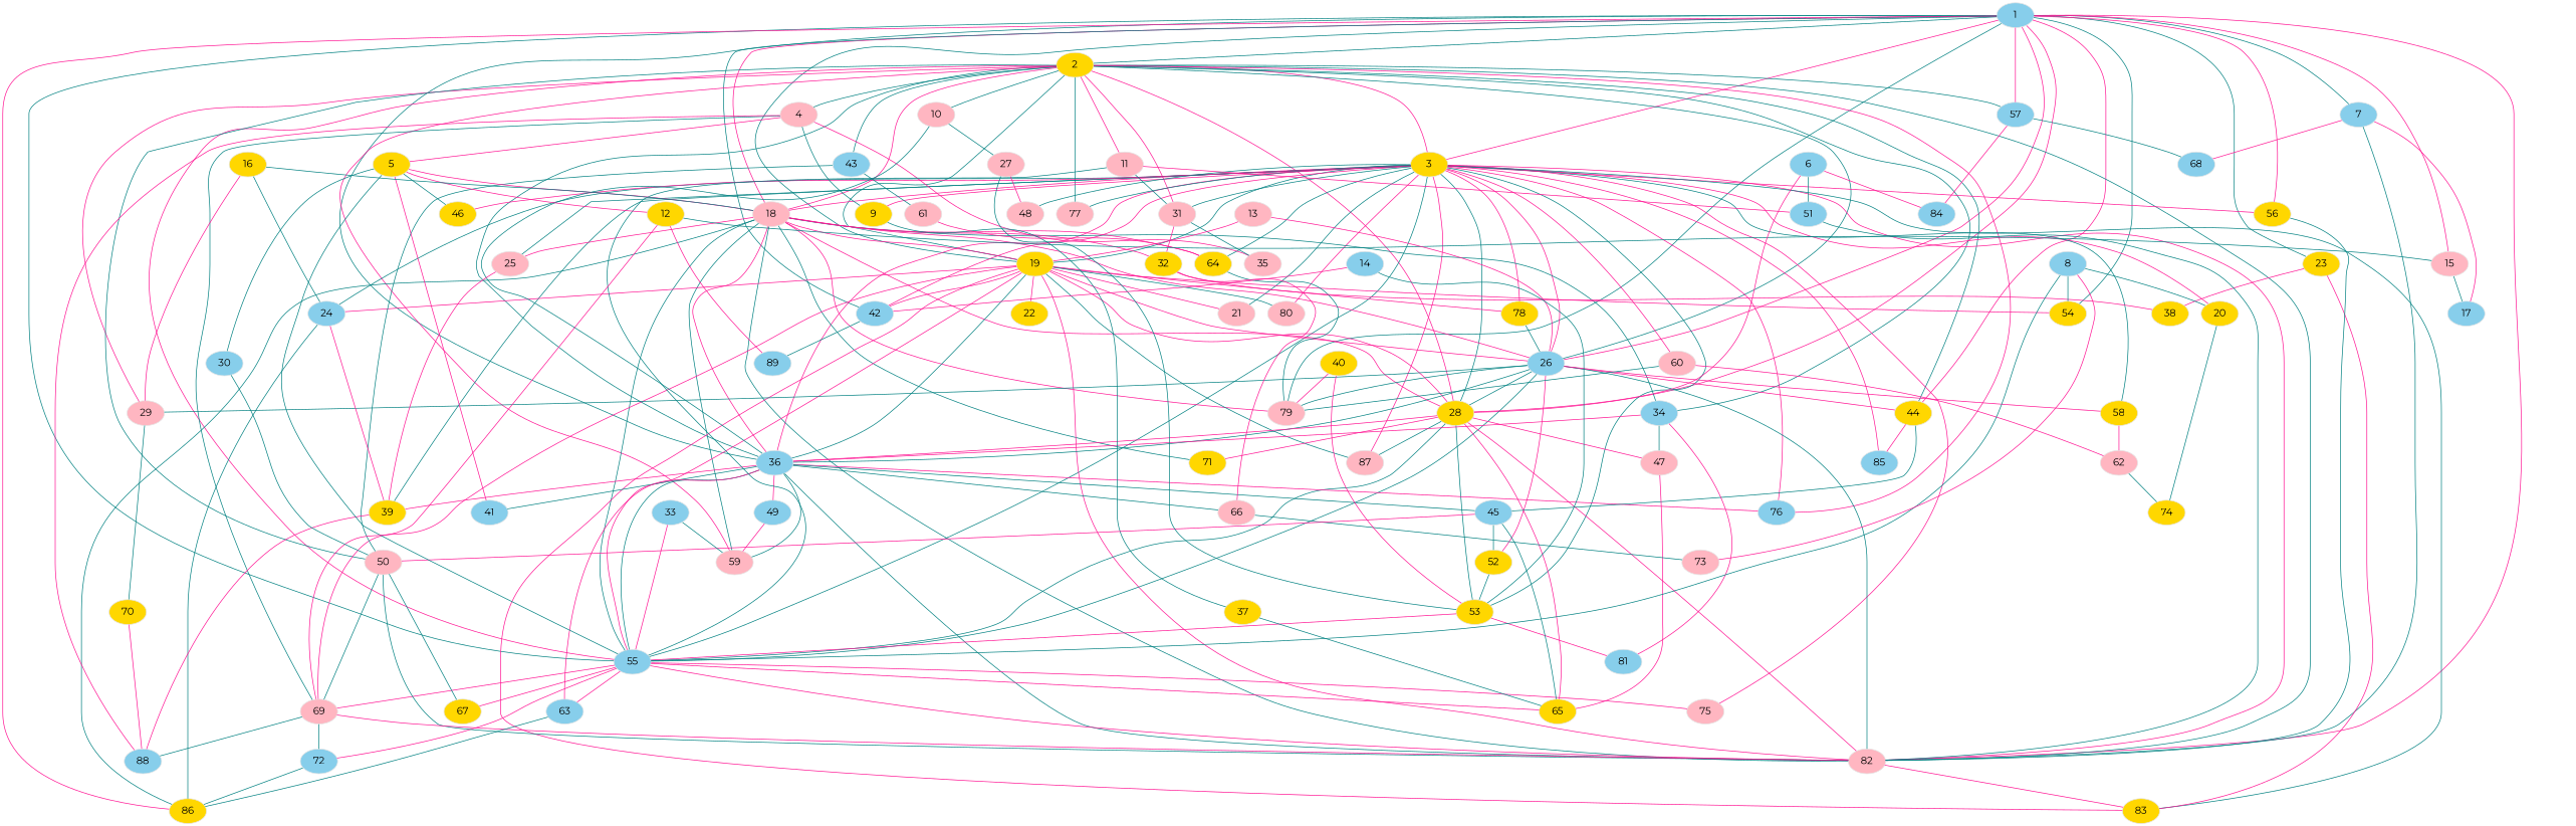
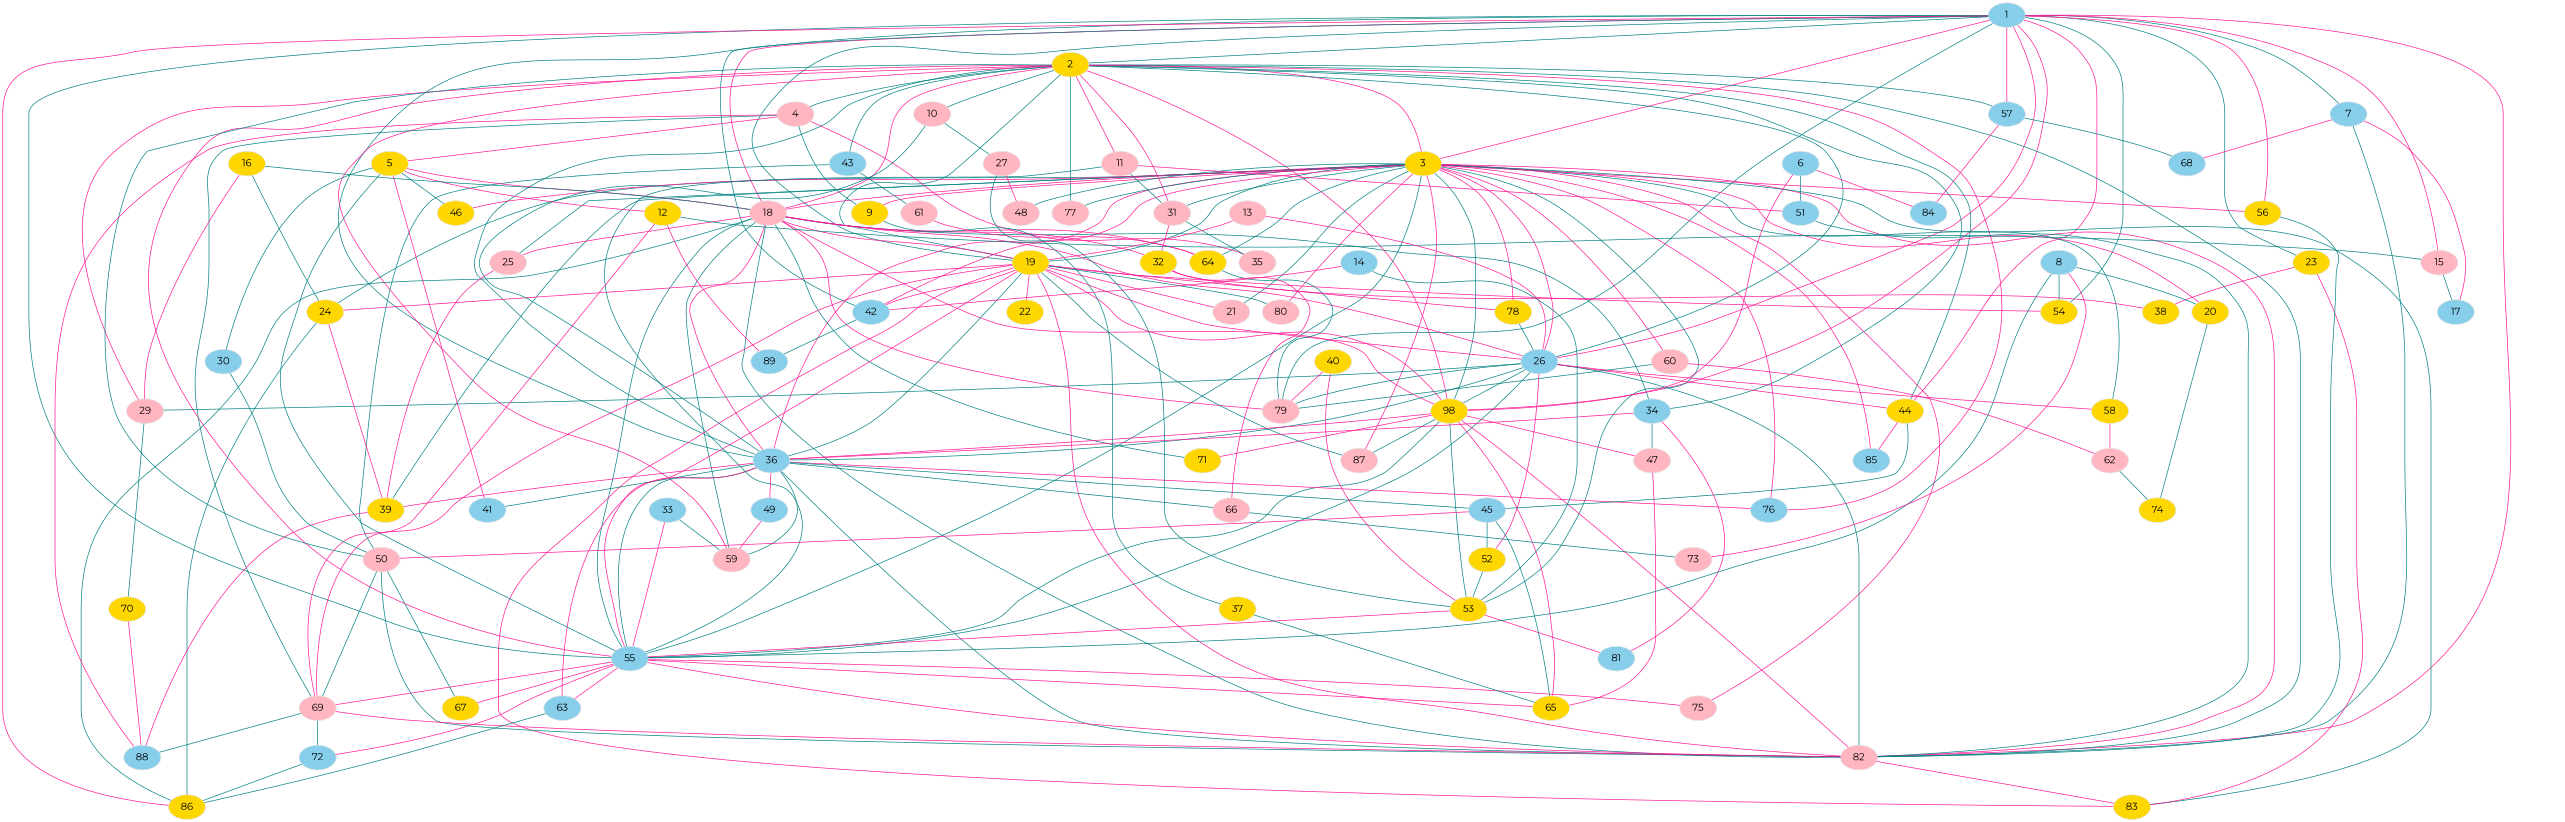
  graph {
    fontname=Montserrat
    node [color=gray90 fillcolor=gold fontname=Montserrat style=filled]
    edge [color=deeppink fontname=Montserrat weight=1.0]
    1 [fillcolor=skyblue]
    2
    3
    7 [fillcolor=skyblue]
    15 [fillcolor=lightpink]
    18 [fillcolor=lightpink]
    19
    23
    26 [fillcolor=skyblue]
-   28
+   28 [label=98]
    36 [fillcolor=skyblue]
    42 [fillcolor=skyblue]
    44
    54
    55 [fillcolor=skyblue]
    56
    57 [fillcolor=skyblue]
    79 [fillcolor=lightpink]
    82 [fillcolor=lightpink]
    86
    4 [fillcolor=lightpink]
    10 [fillcolor=lightpink]
    11 [fillcolor=lightpink]
    29 [fillcolor=lightpink]
    31 [fillcolor=lightpink]
    34 [fillcolor=skyblue]
    43 [fillcolor=skyblue]
    50 [fillcolor=lightpink]
    59 [fillcolor=lightpink]
    76 [fillcolor=skyblue]
    77 [fillcolor=lightpink]
    9
    20
    21 [fillcolor=lightpink]
-   24 [fillcolor=skyblue]
+   24
    25 [fillcolor=lightpink]
    39
    46
    48 [fillcolor=lightpink]
    53
    58
    60 [fillcolor=lightpink]
    64
    75 [fillcolor=lightpink]
    78
    80 [fillcolor=lightpink]
    83
    85 [fillcolor=skyblue]
    87 [fillcolor=lightpink]
    17 [fillcolor=skyblue]
    68 [fillcolor=skyblue]
    32
    71
    69 [fillcolor=lightpink]
    22
    38
    52
    47 [fillcolor=lightpink]
    65
    41 [fillcolor=skyblue]
    66 [fillcolor=lightpink]
    45 [fillcolor=skyblue]
    49 [fillcolor=skyblue]
    63 [fillcolor=skyblue]
    89 [fillcolor=skyblue]
    67
    72 [fillcolor=skyblue]
    84 [fillcolor=skyblue]
    5
    35 [fillcolor=lightpink]
    88 [fillcolor=skyblue]
    27 [fillcolor=lightpink]
    51 [fillcolor=skyblue]
    70
    81 [fillcolor=skyblue]
    61 [fillcolor=lightpink]
    37
    74
    62 [fillcolor=lightpink]
    12
    30 [fillcolor=skyblue]
    6 [fillcolor=skyblue]
    8 [fillcolor=skyblue]
    73 [fillcolor=lightpink]
    13 [fillcolor=lightpink]
    14 [fillcolor=skyblue]
    16
    33 [fillcolor=skyblue]
    40
    1 -- 2 [color=teal]
    1 -- 3
    1 -- 7 [color=teal]
    1 -- 15
    1 -- 18
    1 -- 19 [color=teal]
    1 -- 23 [color=teal]
    1 -- 26
    1 -- 28
    1 -- 36 [color=teal]
    1 -- 42 [color=teal]
    1 -- 44
    1 -- 54 [color=teal]
    1 -- 55 [color=teal]
    1 -- 56
    1 -- 57
    1 -- 79 [color=teal]
    1 -- 82
    1 -- 86
    2 -- 3
    2 -- 18
    2 -- 19 [color=teal]
    2 -- 26 [color=teal weight=2.0]
    2 -- 28
    2 -- 36 [color=teal]
    2 -- 44 [color=teal]
    2 -- 55 [weight=2.0]
    2 -- 57 [color=teal]
    2 -- 82 [color=teal]
    2 -- 4 [color=teal]
    2 -- 10 [color=teal]
    2 -- 11
    2 -- 29
    2 -- 31
    2 -- 34 [color=teal]
    2 -- 43 [color=teal]
    2 -- 50 [color=teal]
    2 -- 59
    2 -- 76
    2 -- 77 [color=teal weight=2.0]
    3 -- 18 [weight=2.0]
    3 -- 19 [color=teal]
    3 -- 26
    3 -- 28 [color=teal]
    3 -- 36
    3 -- 42
    3 -- 55 [color=teal]
    3 -- 56
    3 -- 82
    3 -- 31 [color=teal]
    3 -- 76
    3 -- 77 [color=teal]
    3 -- 9
    3 -- 20
    3 -- 21 [color=teal]
    3 -- 24 [color=teal]
    3 -- 25 [color=teal]
    3 -- 39 [color=teal]
    3 -- 46
    3 -- 48 [color=teal weight=2.0]
    3 -- 53 [color=teal]
    3 -- 58 [color=teal]
    3 -- 60
    3 -- 64 [color=teal]
    3 -- 75
    3 -- 78
    3 -- 80
    3 -- 83 [color=teal]
    3 -- 85
    3 -- 87
    7 -- 82 [color=teal]
    7 -- 17
    7 -- 68
    15 -- 17 [color=teal]
    18 -- 19 [weight=2.0]
    18 -- 26
    18 -- 28 [weight=2.0]
    18 -- 36 [weight=2.0]
    18 -- 55 [color=teal]
    18 -- 79
    18 -- 82 [color=teal]
    18 -- 86 [color=teal]
    18 -- 34 [color=teal]
    18 -- 59 [color=teal]
    18 -- 25
    18 -- 64
    18 -- 32
    18 -- 71 [color=teal]
    19 -- 26
    19 -- 28
    19 -- 36 [color=teal]
    19 -- 42
    19 -- 54
    19 -- 55
    19 -- 82
    19 -- 21
    19 -- 24
    19 -- 78
    19 -- 80 [color=teal]
    19 -- 83
    19 -- 87 [color=teal]
    19 -- 69
    19 -- 22
    23 -- 83
    23 -- 38
    26 -- 28 [color=teal]
    26 -- 36 [color=teal]
    26 -- 44
    26 -- 55 [color=teal]
    26 -- 79 [color=teal]
    26 -- 82 [color=teal weight=2.0]
    26 -- 29 [color=teal]
    26 -- 58
    26 -- 52
    28 -- 36
    28 -- 55 [color=teal]
    28 -- 82
    28 -- 53 [color=teal]
    28 -- 87 [color=teal]
    28 -- 71
    28 -- 47
    28 -- 65
    36 -- 55 [color=teal]
    36 -- 82 [color=teal]
    36 -- 59 [color=teal]
    36 -- 76
    36 -- 39
    36 -- 41 [color=teal]
    36 -- 66 [color=teal]
    36 -- 45 [color=teal]
    36 -- 49
    36 -- 63
    42 -- 89 [color=teal]
    44 -- 85
    44 -- 45 [color=teal]
    55 -- 82
    55 -- 75
    55 -- 69
    55 -- 65
    55 -- 63
    55 -- 67
    55 -- 72
    56 -- 82 [color=teal]
    57 -- 68 [color=teal]
    57 -- 84
    82 -- 83
    4 -- 9 [color=teal]
    4 -- 69 [color=teal]
    4 -- 5
    4 -- 35
    4 -- 88
    10 -- 36 [color=teal]
    10 -- 27 [color=teal]
    11 -- 55 [color=teal]
    11 -- 31 [color=teal]
    11 -- 51
    29 -- 70 [color=teal]
    31 -- 32
    31 -- 35 [color=teal]
    34 -- 36
    34 -- 47 [color=teal]
    34 -- 81
    43 -- 50 [color=teal]
    43 -- 61 [color=teal]
    50 -- 82 [color=teal]
    50 -- 69 [color=teal]
    50 -- 67 [color=teal]
    9 -- 37 [color=teal]
    20 -- 74 [color=teal]
    24 -- 86 [color=teal]
    24 -- 39
    25 -- 39
    39 -- 88
    53 -- 55
    53 -- 81
    58 -- 62
    60 -- 79 [color=teal]
    60 -- 62
    64 -- 79 [color=teal]
    78 -- 26 [color=teal]
    32 -- 38
    32 -- 66
    69 -- 82
    69 -- 72 [color=teal]
    69 -- 88 [color=teal]
    52 -- 53 [color=teal]
    47 -- 65
    66 -- 73 [color=teal]
    45 -- 50
    45 -- 52 [color=teal]
    45 -- 65 [color=teal]
    49 -- 59
    63 -- 86 [color=teal]
    72 -- 86 [color=teal]
    5 -- 18
    5 -- 55 [color=teal]
    5 -- 46 [color=teal]
    5 -- 41
    5 -- 12
    5 -- 30 [color=teal]
    27 -- 48
    27 -- 53 [color=teal]
    51 -- 82 [color=teal]
    70 -- 88
    61 -- 64
    37 -- 65 [color=teal]
    62 -- 74 [color=teal]
    12 -- 15 [color=teal]
    12 -- 69
    12 -- 89
    30 -- 50 [color=teal]
    6 -- 28
    6 -- 84
    6 -- 51 [color=teal]
    8 -- 54 [color=teal]
    8 -- 55 [color=teal]
    8 -- 20 [color=teal]
    8 -- 73
    13 -- 19
    13 -- 26
    14 -- 42
    14 -- 53 [color=teal]
    16 -- 18 [color=teal]
    16 -- 29
    16 -- 24 [color=teal]
    33 -- 55
    33 -- 59 [color=teal]
    40 -- 79
    40 -- 53
  }
